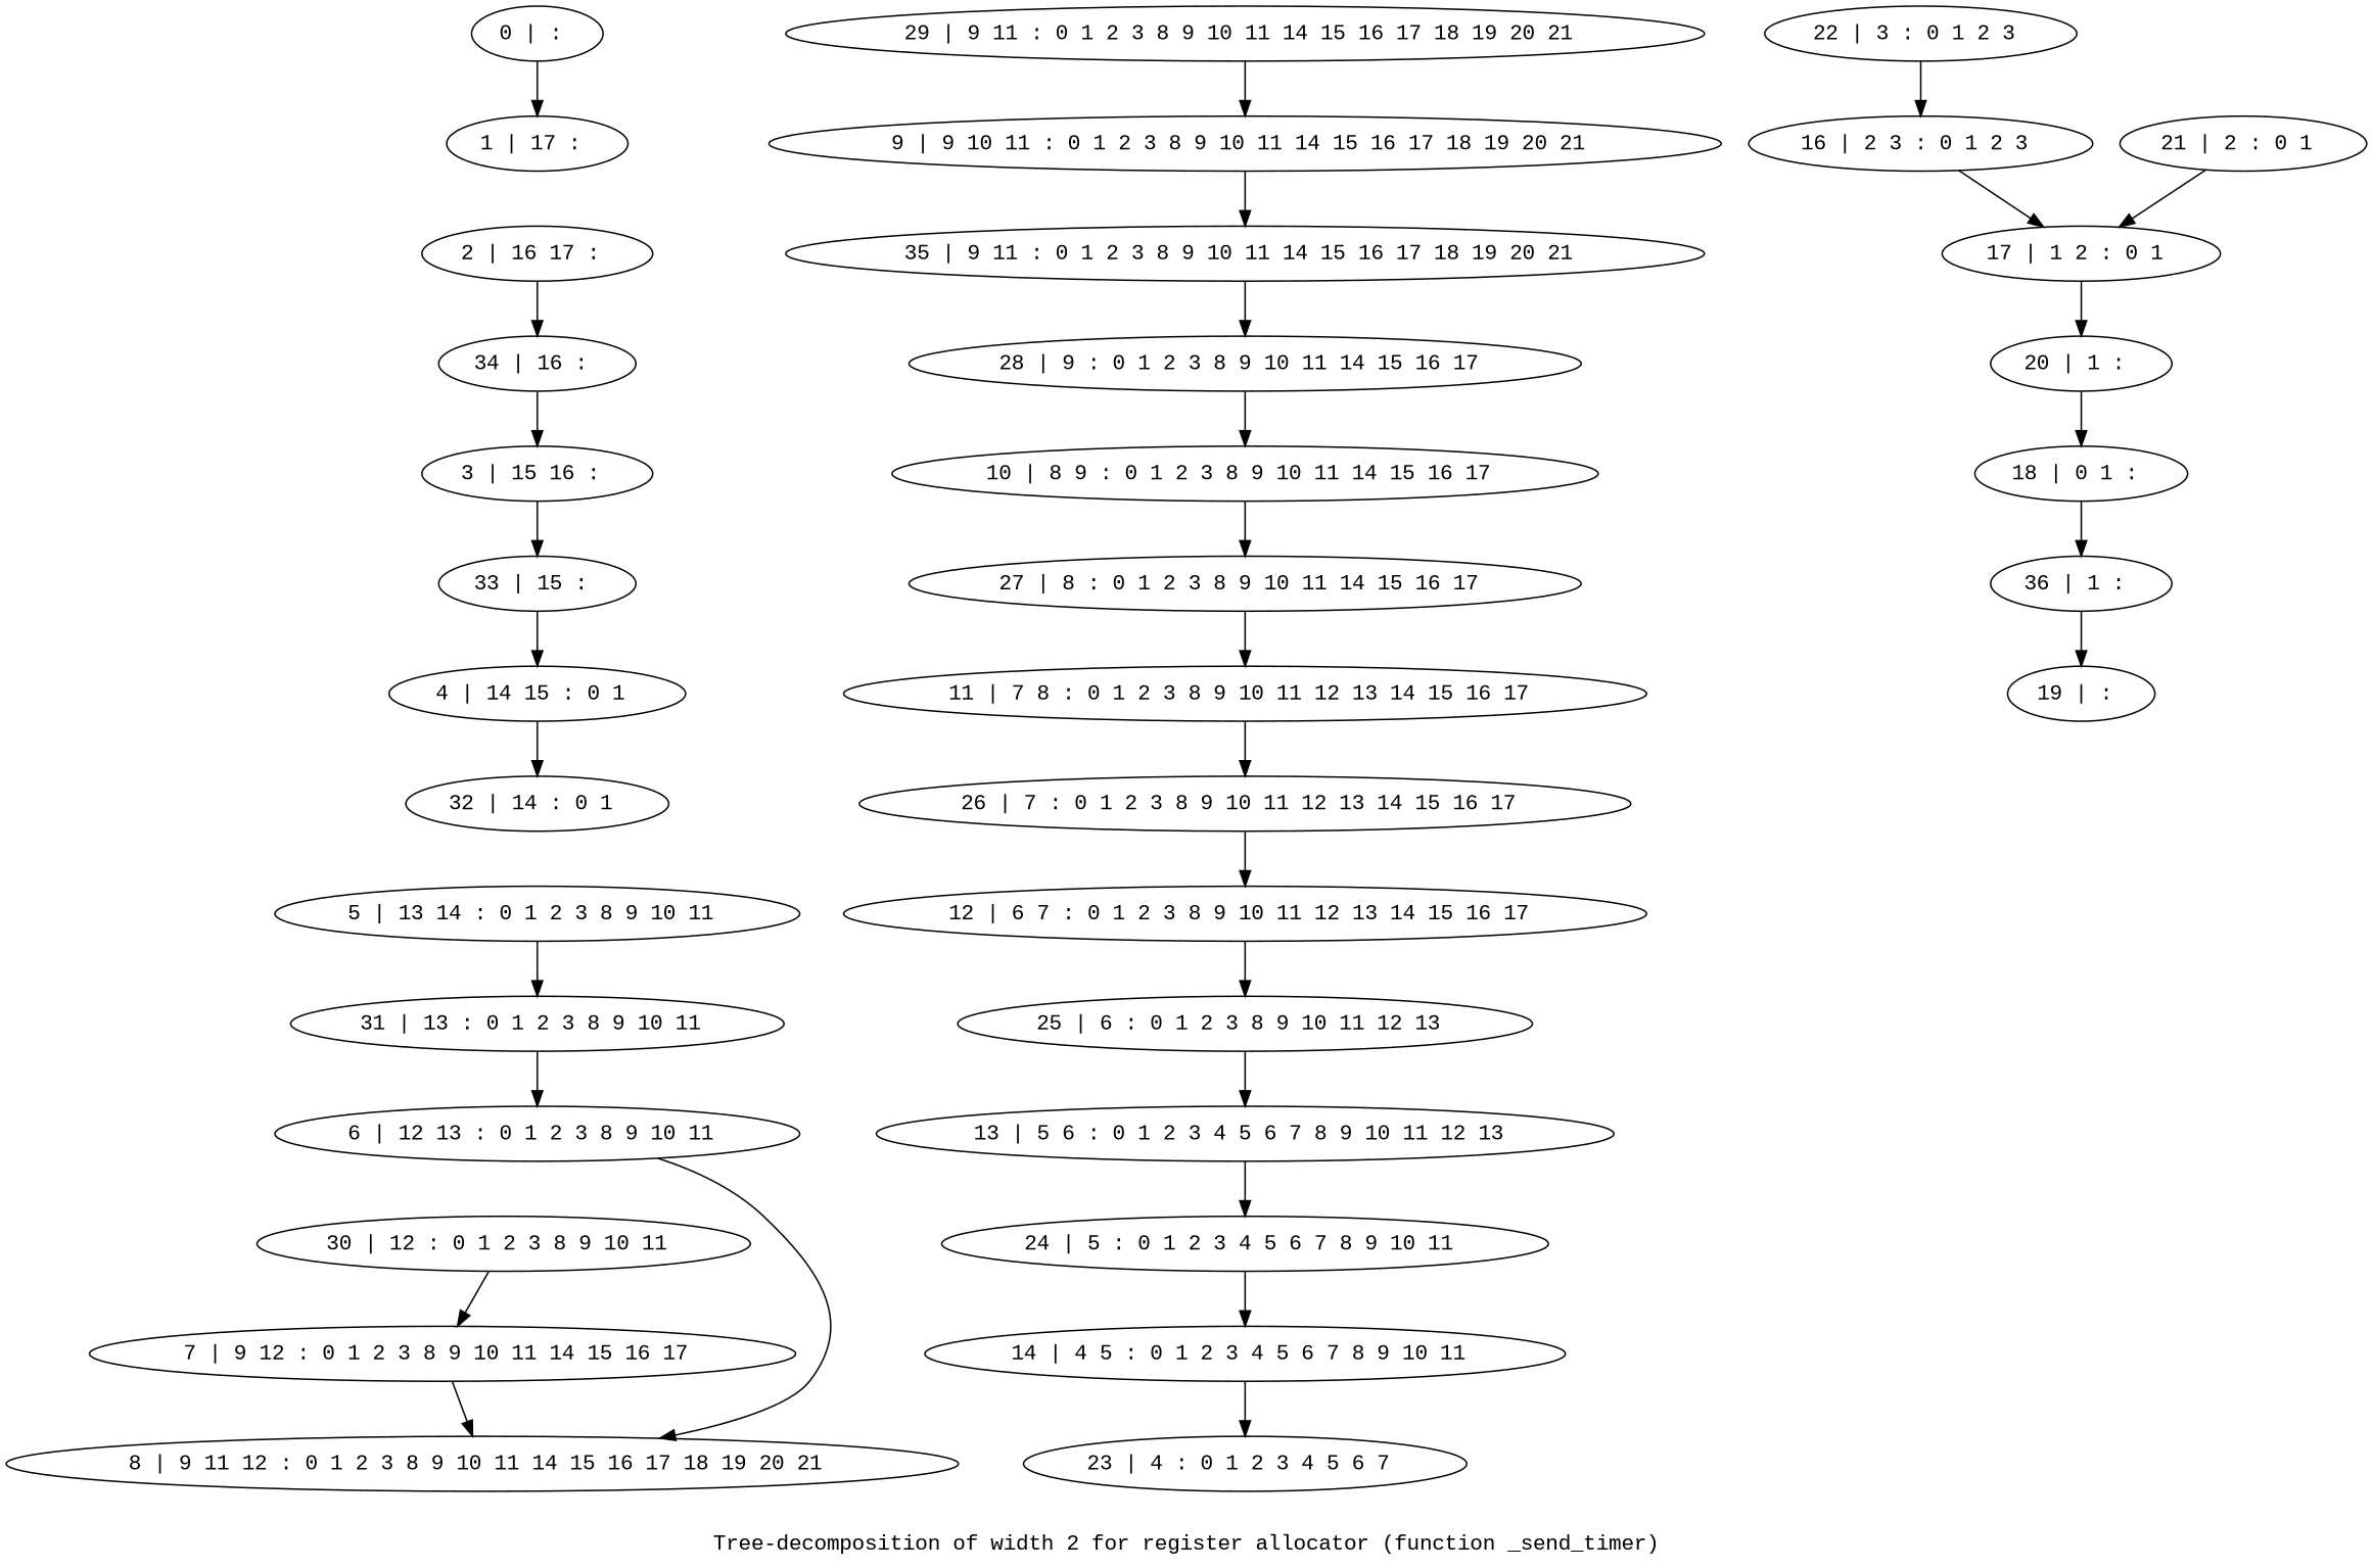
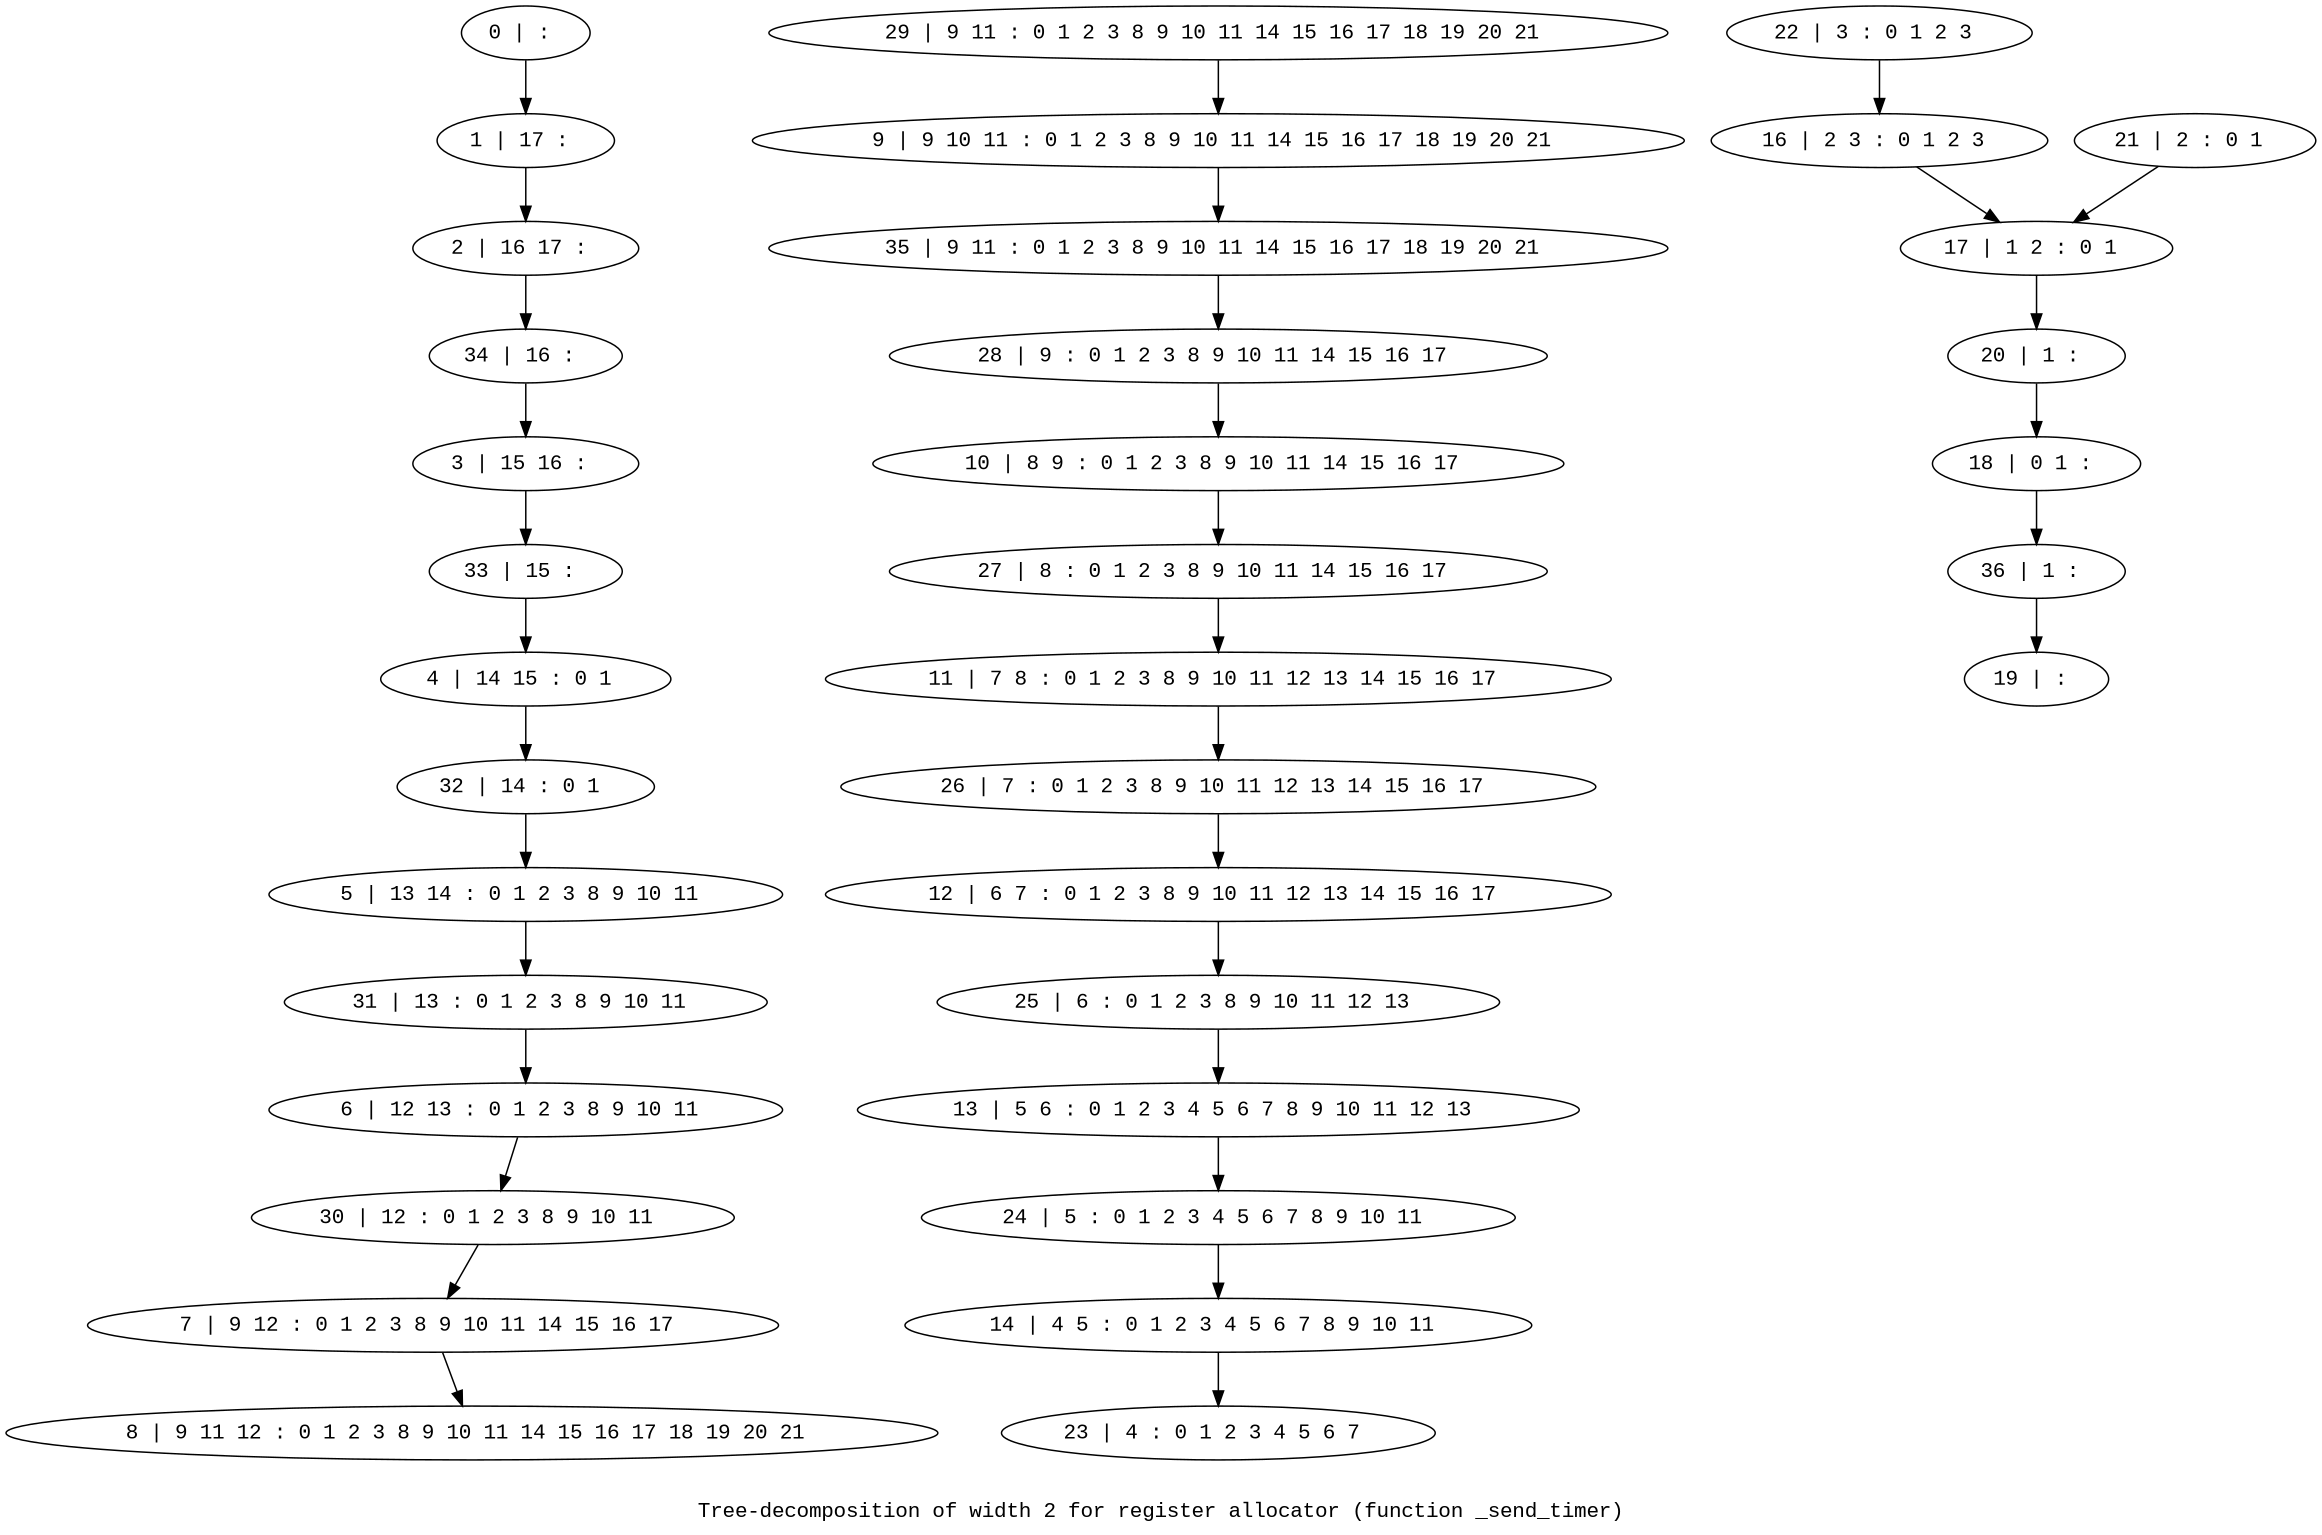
  digraph {
    fontname="Liberation Mono"
    label="Tree-decomposition of width 2 for register allocator (function _send_timer)"
    node [fontname="Liberation Mono"]
    edge [fontname="Liberation Mono"]
    n1 [label="0 | : "]
    n2 [label="1 | 17 : "]
    n3 [label="2 | 16 17 : "]
    n4 [label="34 | 16 : "]
    n5 [label="3 | 15 16 : "]
    n6 [label="33 | 15 : "]
    n7 [label="4 | 14 15 : 0 1 "]
    n8 [label="32 | 14 : 0 1 "]
    n9 [label="5 | 13 14 : 0 1 2 3 8 9 10 11 "]
    n10 [label="31 | 13 : 0 1 2 3 8 9 10 11 "]
    n11 [label="6 | 12 13 : 0 1 2 3 8 9 10 11 "]
    n12 [label="30 | 12 : 0 1 2 3 8 9 10 11 "]
    n13 [label="7 | 9 12 : 0 1 2 3 8 9 10 11 14 15 16 17 "]
    n14 [label="8 | 9 11 12 : 0 1 2 3 8 9 10 11 14 15 16 17 18 19 20 21 "]
    n15 [label="29 | 9 11 : 0 1 2 3 8 9 10 11 14 15 16 17 18 19 20 21 "]
    n16 [label="9 | 9 10 11 : 0 1 2 3 8 9 10 11 14 15 16 17 18 19 20 21 "]
    n17 [label="35 | 9 11 : 0 1 2 3 8 9 10 11 14 15 16 17 18 19 20 21 "]
    n18 [label="28 | 9 : 0 1 2 3 8 9 10 11 14 15 16 17 "]
    n19 [label="10 | 8 9 : 0 1 2 3 8 9 10 11 14 15 16 17 "]
    n20 [label="27 | 8 : 0 1 2 3 8 9 10 11 14 15 16 17 "]
    n21 [label="11 | 7 8 : 0 1 2 3 8 9 10 11 12 13 14 15 16 17 "]
    n22 [label="26 | 7 : 0 1 2 3 8 9 10 11 12 13 14 15 16 17 "]
    n23 [label="12 | 6 7 : 0 1 2 3 8 9 10 11 12 13 14 15 16 17 "]
    n24 [label="25 | 6 : 0 1 2 3 8 9 10 11 12 13 "]
    n25 [label="13 | 5 6 : 0 1 2 3 4 5 6 7 8 9 10 11 12 13 "]
    n26 [label="24 | 5 : 0 1 2 3 4 5 6 7 8 9 10 11 "]
    n27 [label="14 | 4 5 : 0 1 2 3 4 5 6 7 8 9 10 11 "]
    n28 [label="23 | 4 : 0 1 2 3 4 5 6 7 "]
    n29 [label="22 | 3 : 0 1 2 3 "]
    n30 [label="16 | 2 3 : 0 1 2 3 "]
    n31 [label="17 | 1 2 : 0 1 "]
    n32 [label="21 | 2 : 0 1 "]
    n33 [label="20 | 1 : "]
    n34 [label="18 | 0 1 : "]
    n35 [label="36 | 1 : "]
    n36 [label="19 | : "]
    n1 -> n2
+   n2 -> n3
    n3 -> n4
    n4 -> n5
    n5 -> n6
    n6 -> n7
    n7 -> n8
+   n8 -> n9
    n9 -> n10
    n10 -> n11
-   n11 -> n14
+   n11 -> n12
    n12 -> n13
    n13 -> n14
    n15 -> n16
    n16 -> n17
    n17 -> n18
    n18 -> n19
    n19 -> n20
    n20 -> n21
    n21 -> n22
    n22 -> n23
    n23 -> n24
    n24 -> n25
    n25 -> n26
    n26 -> n27
    n27 -> n28
    n29 -> n30
    n30 -> n31
    n31 -> n33
    n32 -> n31
    n33 -> n34
    n34 -> n35
    n35 -> n36
  }
